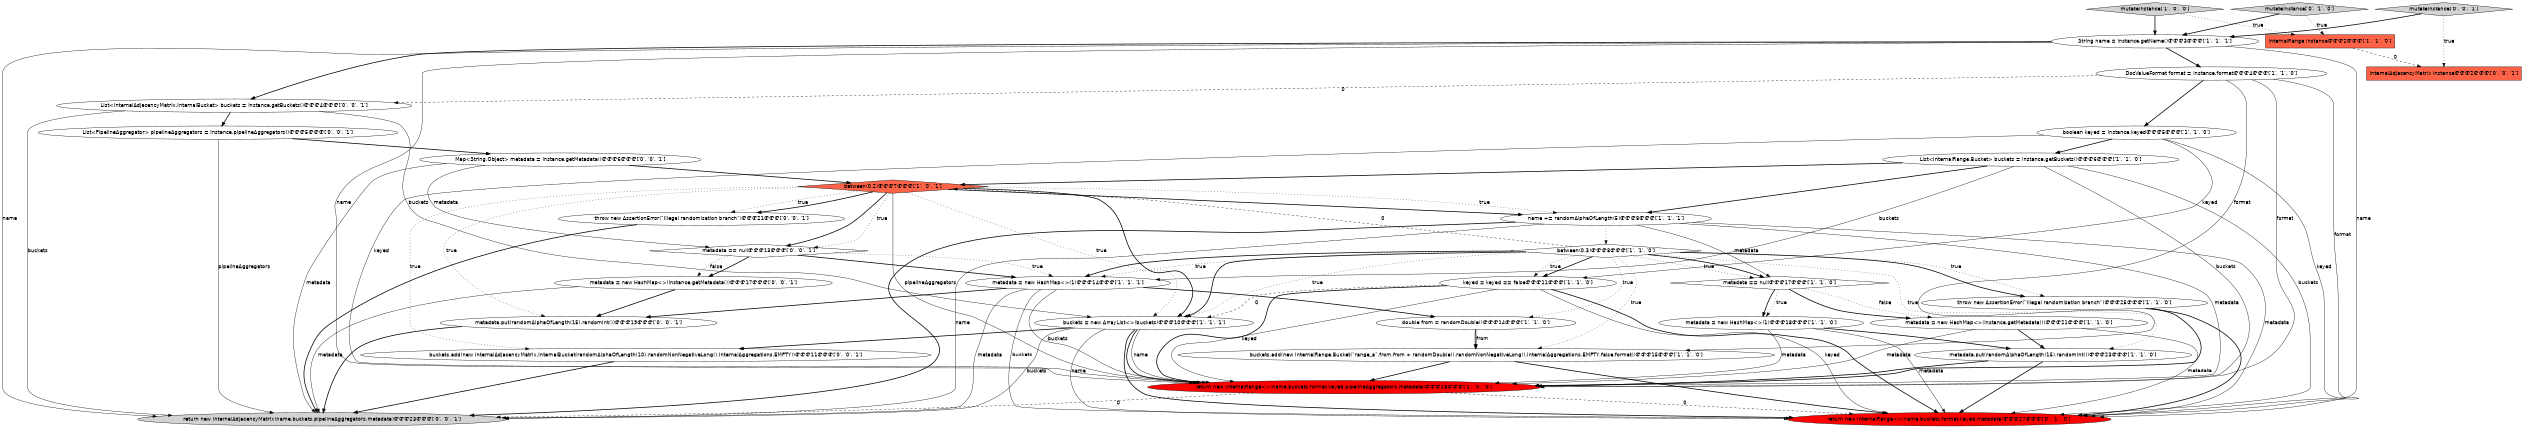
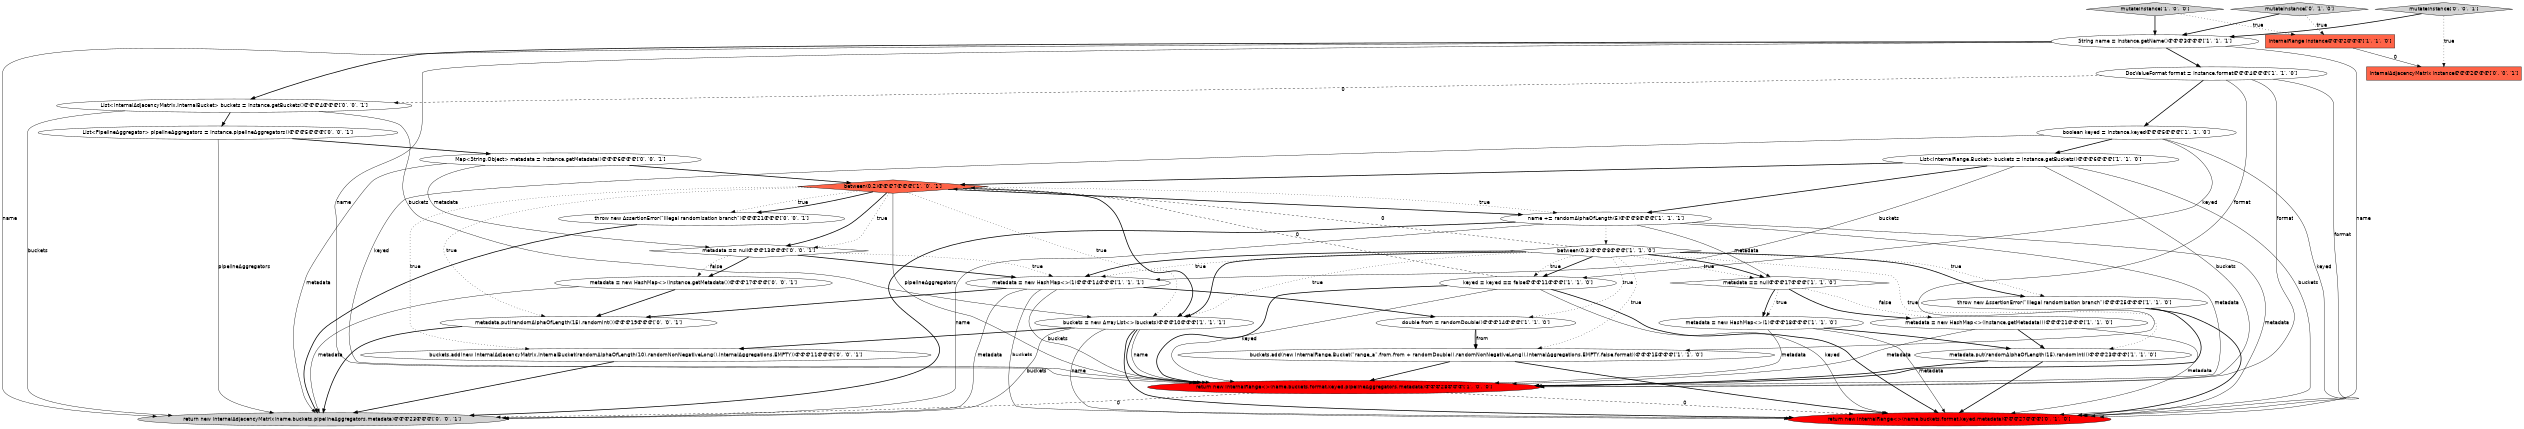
  digraph {
    fontname="DejaVu Sans"
    node [fillcolor=white fontname="DejaVu Sans" shape=ellipse style=filled]
    edge [fontname="DejaVu Sans" style=bold]
    n1 [label="List<PipelineAggregator> pipelineAggregators = instance.pipelineAggregators()@@@5@@@['0', '0', '1']"]
    n2 [label="Map<String,Object> metadata = instance.getMetadata()@@@6@@@['0', '0', '1']"]
    n3 [fillcolor=lightgray label="return new InternalAdjacencyMatrix(name,buckets,pipelineAggregators,metadata)@@@23@@@['0', '0', '1']"]
    n4 [label="metadata == null@@@13@@@['0', '0', '1']" shape=diamond]
    n5 [fillcolor=tomato label="between(0,2)@@@7@@@['1', '0', '1']" shape=diamond]
    n6 [label="buckets.add(new InternalRange.Bucket(\"range_a\",from,from + randomDouble(),randomNonNegativeLong(),InternalAggregations.EMPTY,false,format))@@@15@@@['1', '1', '0']"]
    n7 [fillcolor=red label="return new InternalRange<>(name,buckets,format,keyed,pipelineAggregators,metadata)@@@28@@@['1', '0', '0']"]
    n8 [fillcolor=red label="return new InternalRange<>(name,buckets,format,keyed,metadata)@@@27@@@['0', '1', '0']"]
    n9 [label="String name = instance.getName()@@@3@@@['1', '1', '1']"]
    n10 [label="List<InternalAdjacencyMatrix.InternalBucket> buckets = instance.getBuckets()@@@4@@@['0', '0', '1']"]
    n11 [label="DocValueFormat format = instance.format@@@4@@@['1', '1', '0']"]
    n12 [label="buckets = new ArrayList<>(buckets)@@@10@@@['1', '1', '1']"]
    n13 [label="boolean keyed = instance.keyed@@@5@@@['1', '1', '0']"]
    n14 [label="buckets.add(new InternalAdjacencyMatrix.InternalBucket(randomAlphaOfLength(10),randomNonNegativeLong(),InternalAggregations.EMPTY))@@@11@@@['0', '0', '1']"]
    n15 [label="metadata = new HashMap<>(instance.getMetadata())@@@17@@@['0', '0', '1']"]
    n16 [label="metadata = new HashMap<>(1)@@@14@@@['1', '1', '1']"]
    n17 [label="metadata.put(randomAlphaOfLength(15),randomInt())@@@19@@@['0', '0', '1']"]
    n18 [label="name += randomAlphaOfLength(5)@@@8@@@['1', '1', '1']"]
    n19 [label="throw new AssertionError(\"Illegal randomisation branch\")@@@21@@@['0', '0', '1']"]
    n20 [label="metadata = new HashMap<>(1)@@@18@@@['1', '1', '0']"]
    n21 [label="metadata.put(randomAlphaOfLength(15),randomInt())@@@23@@@['1', '1', '0']"]
    n22 [label="double from = randomDouble()@@@14@@@['1', '1', '0']"]
    n23 [fillcolor=tomato label="InternalAdjacencyMatrix instance@@@2@@@['0', '0', '1']" shape=box]
    n24 [label="between(0,3)@@@8@@@['1', '1', '0']" shape=diamond]
    n25 [label="keyed = keyed == false@@@11@@@['1', '1', '0']"]
    n26 [label="metadata == null@@@17@@@['1', '1', '0']" shape=diamond]
    n27 [label="throw new AssertionError(\"Illegal randomisation branch\")@@@25@@@['1', '1', '0']"]
    n28 [label="metadata = new HashMap<>(instance.getMetadata())@@@21@@@['1', '1', '0']"]
    n29 [fillcolor=tomato label="InternalRange instance@@@2@@@['1', '1', '0']" shape=box]
    n30 [label="List<InternalRange.Bucket> buckets = instance.getBuckets()@@@6@@@['1', '1', '0']"]
    n31 [fillcolor=lightgray label="mutateInstance['0', '0', '1']" shape=diamond]
    n32 [fillcolor=lightgray label="mutateInstance['0', '1', '0']" shape=diamond]
    n33 [fillcolor=lightgray label="mutateInstance['1', '0', '0']" shape=diamond]
    n1 -> n2
    n1 -> n3 [label=pipelineAggregators style=solid]
    n2 -> n3 [label=metadata style=solid]
    n2 -> n4 [label=metadata style=solid]
    n2 -> n5
    n4 -> n15
    n4 -> n15 [label=false style=dotted]
    n4 -> n16 [label=true style=dotted]
    n4 -> n16
    n5 -> n4 [label=true style=dotted]
    n5 -> n4
    n5 -> n7 [label=pipelineAggregators style=solid]
    n5 -> n12
    n5 -> n12 [label=true style=dotted]
    n5 -> n14 [label=true style=dotted]
    n5 -> n17 [label=true style=dotted]
    n5 -> n18 [label=true style=dotted]
    n5 -> n18
    n5 -> n19 [label=true style=dotted]
    n5 -> n19
    n6 -> n7
    n6 -> n8
    n7 -> n3 [label=0 style=dashed]
    n7 -> n8 [label=0 style=dashed]
    n9 -> n3 [label=name style=solid]
    n9 -> n7 [label=name style=solid]
    n9 -> n8 [label=name style=solid]
    n9 -> n10
    n9 -> n11
    n10 -> n1
    n10 -> n3 [label=buckets style=solid]
    n10 -> n12 [label=buckets style=solid]
    n11 -> n6 [label=format style=solid]
    n11 -> n7 [label=format style=solid]
    n11 -> n8 [label=format style=solid]
    n11 -> n10 [label=0 style=dashed]
    n11 -> n13
    n12 -> n3 [label=buckets style=solid]
    n12 -> n7 [label=name style=solid]
    n12 -> n7
    n12 -> n8 [label=name style=solid]
    n12 -> n8
    n12 -> n14
    n13 -> n7 [label=keyed style=solid]
    n13 -> n8 [label=keyed style=solid]
    n13 -> n25 [label=keyed style=solid]
    n13 -> n30
    n14 -> n3
    n15 -> n3 [label=metadata style=solid]
    n15 -> n17
    n16 -> n3 [label=metadata style=solid]
    n16 -> n7 [label=buckets style=solid]
    n16 -> n8 [label=buckets style=solid]
    n16 -> n17
    n16 -> n22
    n17 -> n3
    n18 -> n3
    n18 -> n3 [label=name style=solid]
    n18 -> n7 [label=metadata style=solid]
    n18 -> n8 [label=metadata style=solid]
    n18 -> n24 [style=dotted]
    n18 -> n26 [label=metadata style=solid]
    n19 -> n3
    n20 -> n7 [label=metadata style=solid]
    n20 -> n8 [label=metadata style=solid]
    n20 -> n21
    n21 -> n7
    n21 -> n8
    n22 -> n6 [label=from style=solid]
    n22 -> n6
    n24 -> n5 [label=0 style=dashed]
    n24 -> n6 [label=true style=dotted]
    n24 -> n12
    n24 -> n12 [label=true style=dotted]
    n24 -> n16
    n24 -> n16 [label=true style=dotted]
    n24 -> n21 [label=true style=dotted]
    n24 -> n22 [label=true style=dotted]
    n24 -> n25
    n24 -> n25 [label=true style=dotted]
    n24 -> n26 [label=true style=dotted]
    n24 -> n26
    n24 -> n27
    n24 -> n27 [label=true style=dotted]
    n25 -> n7
    n25 -> n7 [label=keyed style=solid]
    n25 -> n8 [label=keyed style=solid]
    n25 -> n8
-   n25 -> n12 [label=0 style=dashed]
+   n25 -> n5 [label=0 style=dashed]
    n26 -> n20
    n26 -> n20 [label=true style=dotted]
    n26 -> n28 [label=false style=dotted]
    n26 -> n28
    n27 -> n7
    n27 -> n8
    n28 -> n7 [label=metadata style=solid]
    n28 -> n8 [label=metadata style=solid]
    n28 -> n21
-   n29 -> n23 [label=0 style=dashed]
+   n29 -> n23 [label=0 style=solid]
    n30 -> n5
    n30 -> n7 [label=buckets style=solid]
    n30 -> n8 [label=buckets style=solid]
    n30 -> n16 [label=buckets style=solid]
    n30 -> n18
    n31 -> n9
    n31 -> n23 [label=true style=dotted]
    n32 -> n9
    n32 -> n29 [label=true style=dotted]
    n33 -> n9
    n33 -> n29 [label=true style=dotted]
  }
